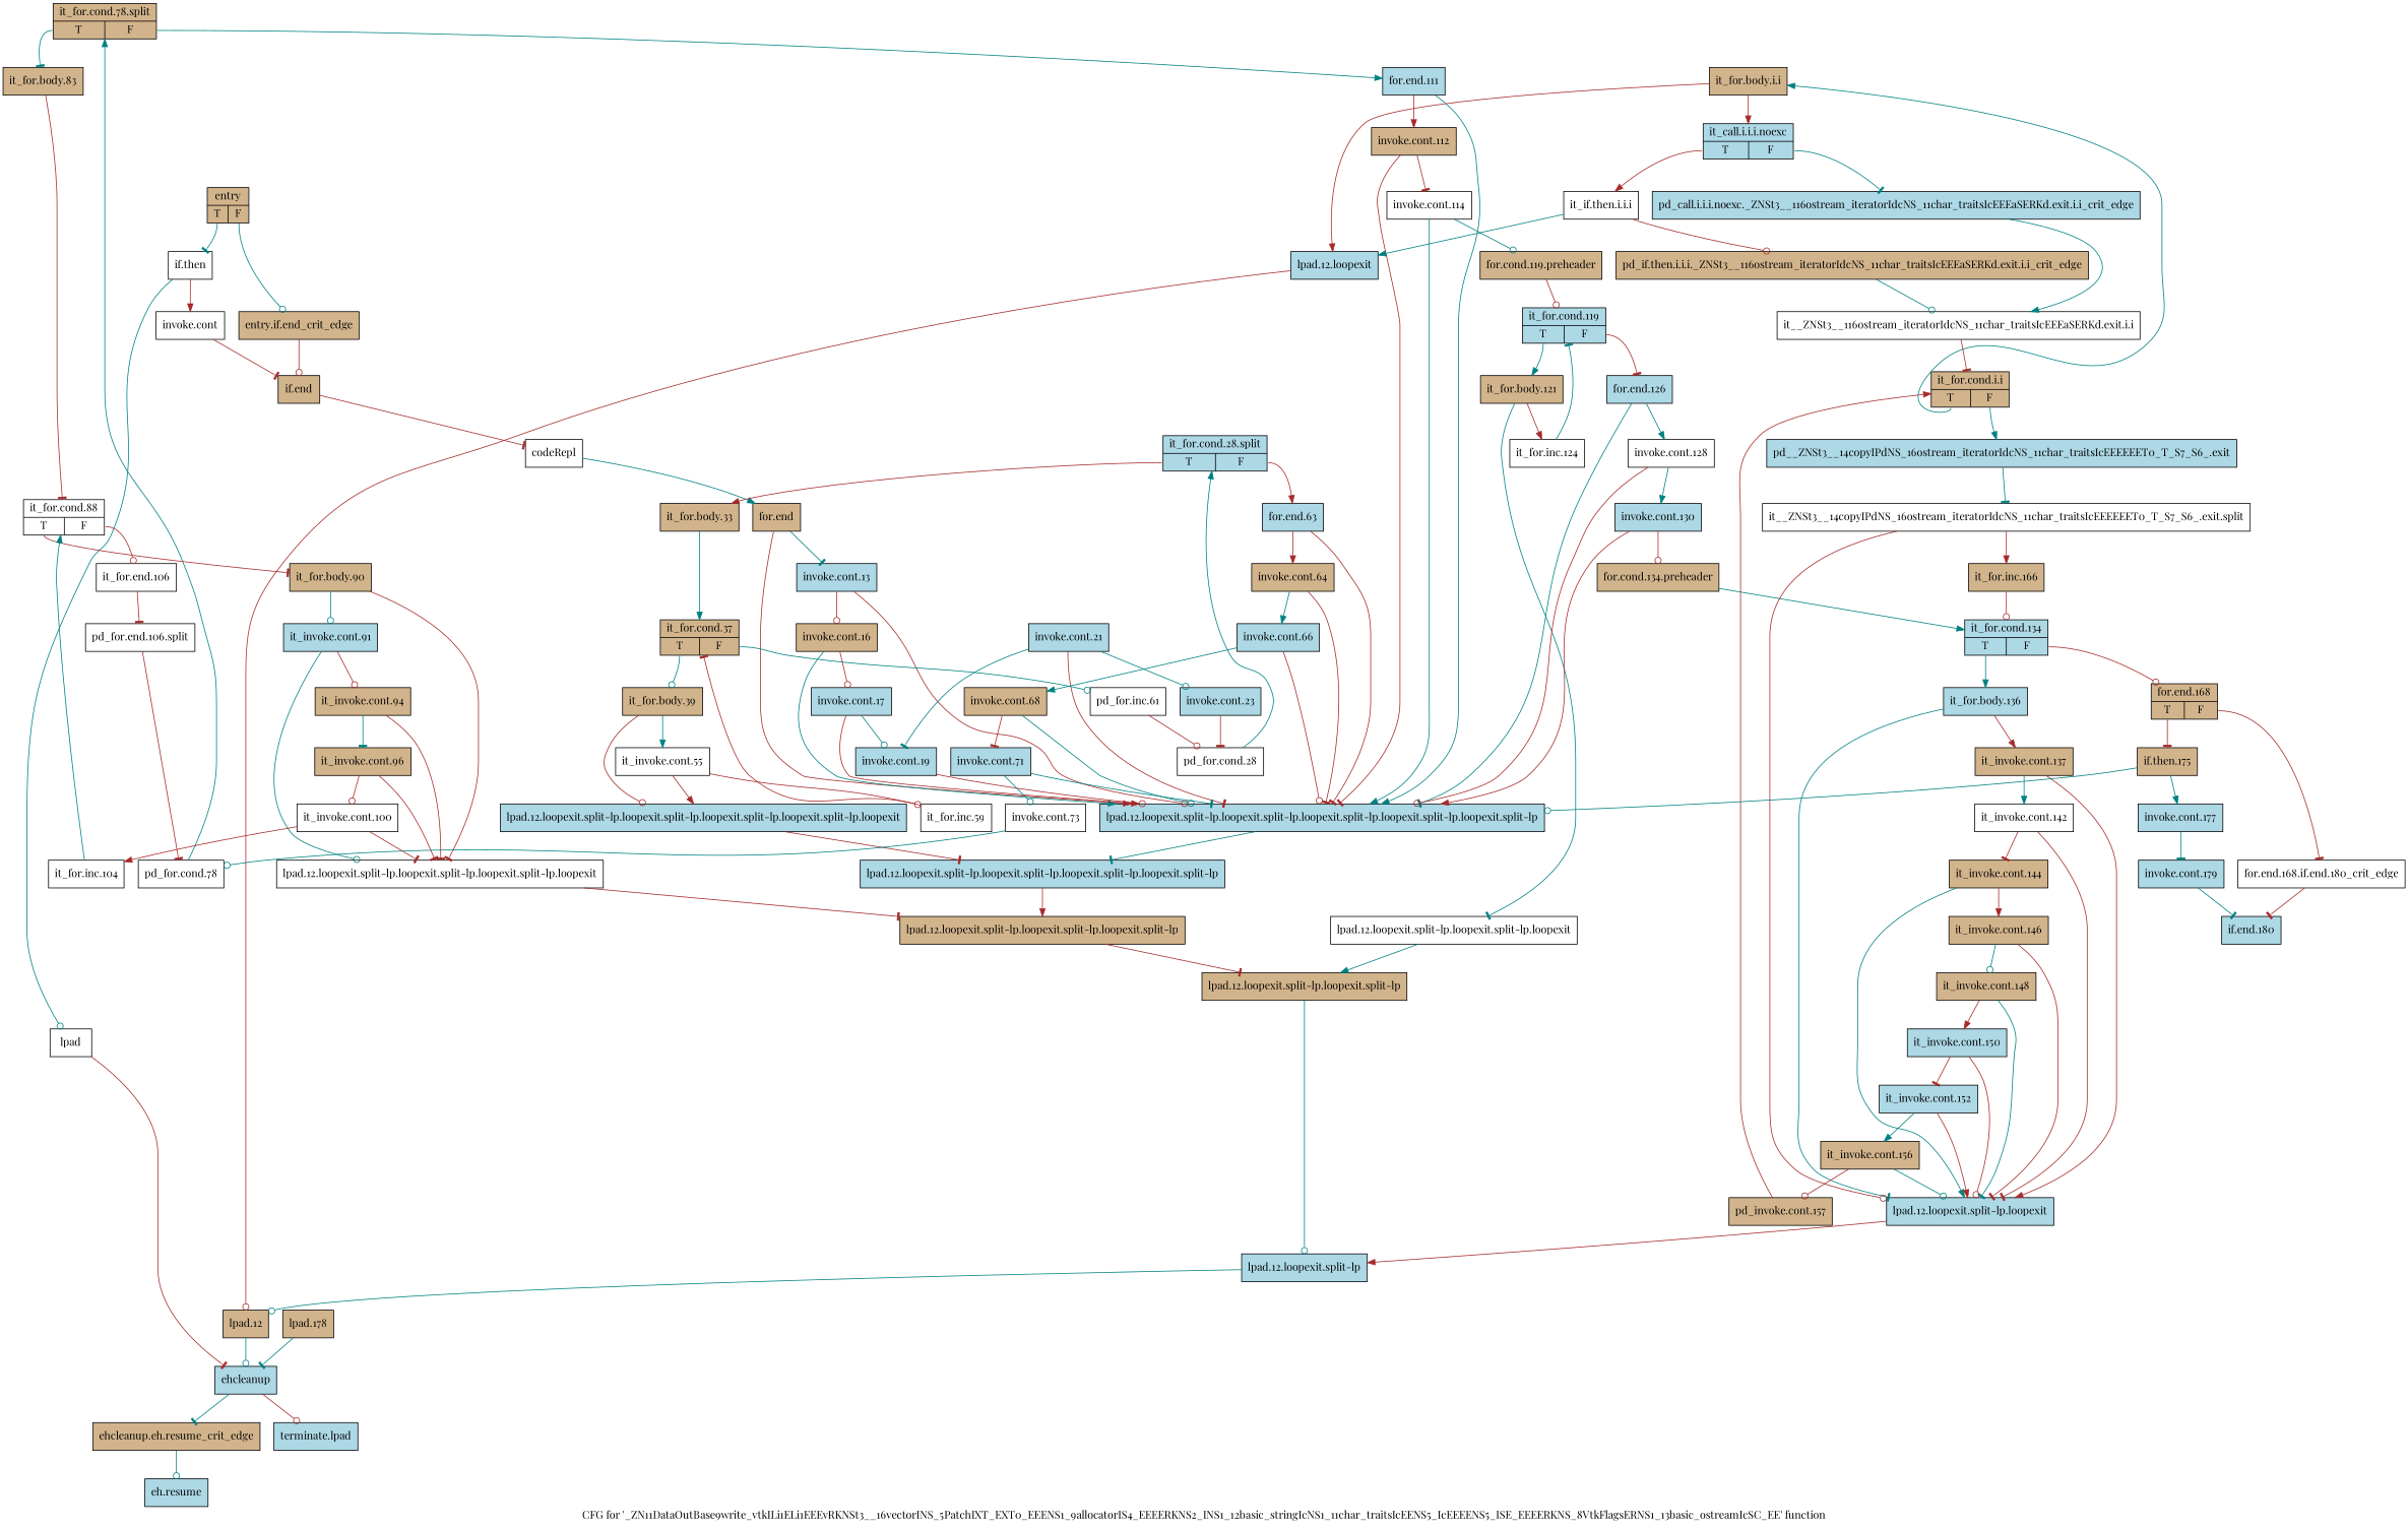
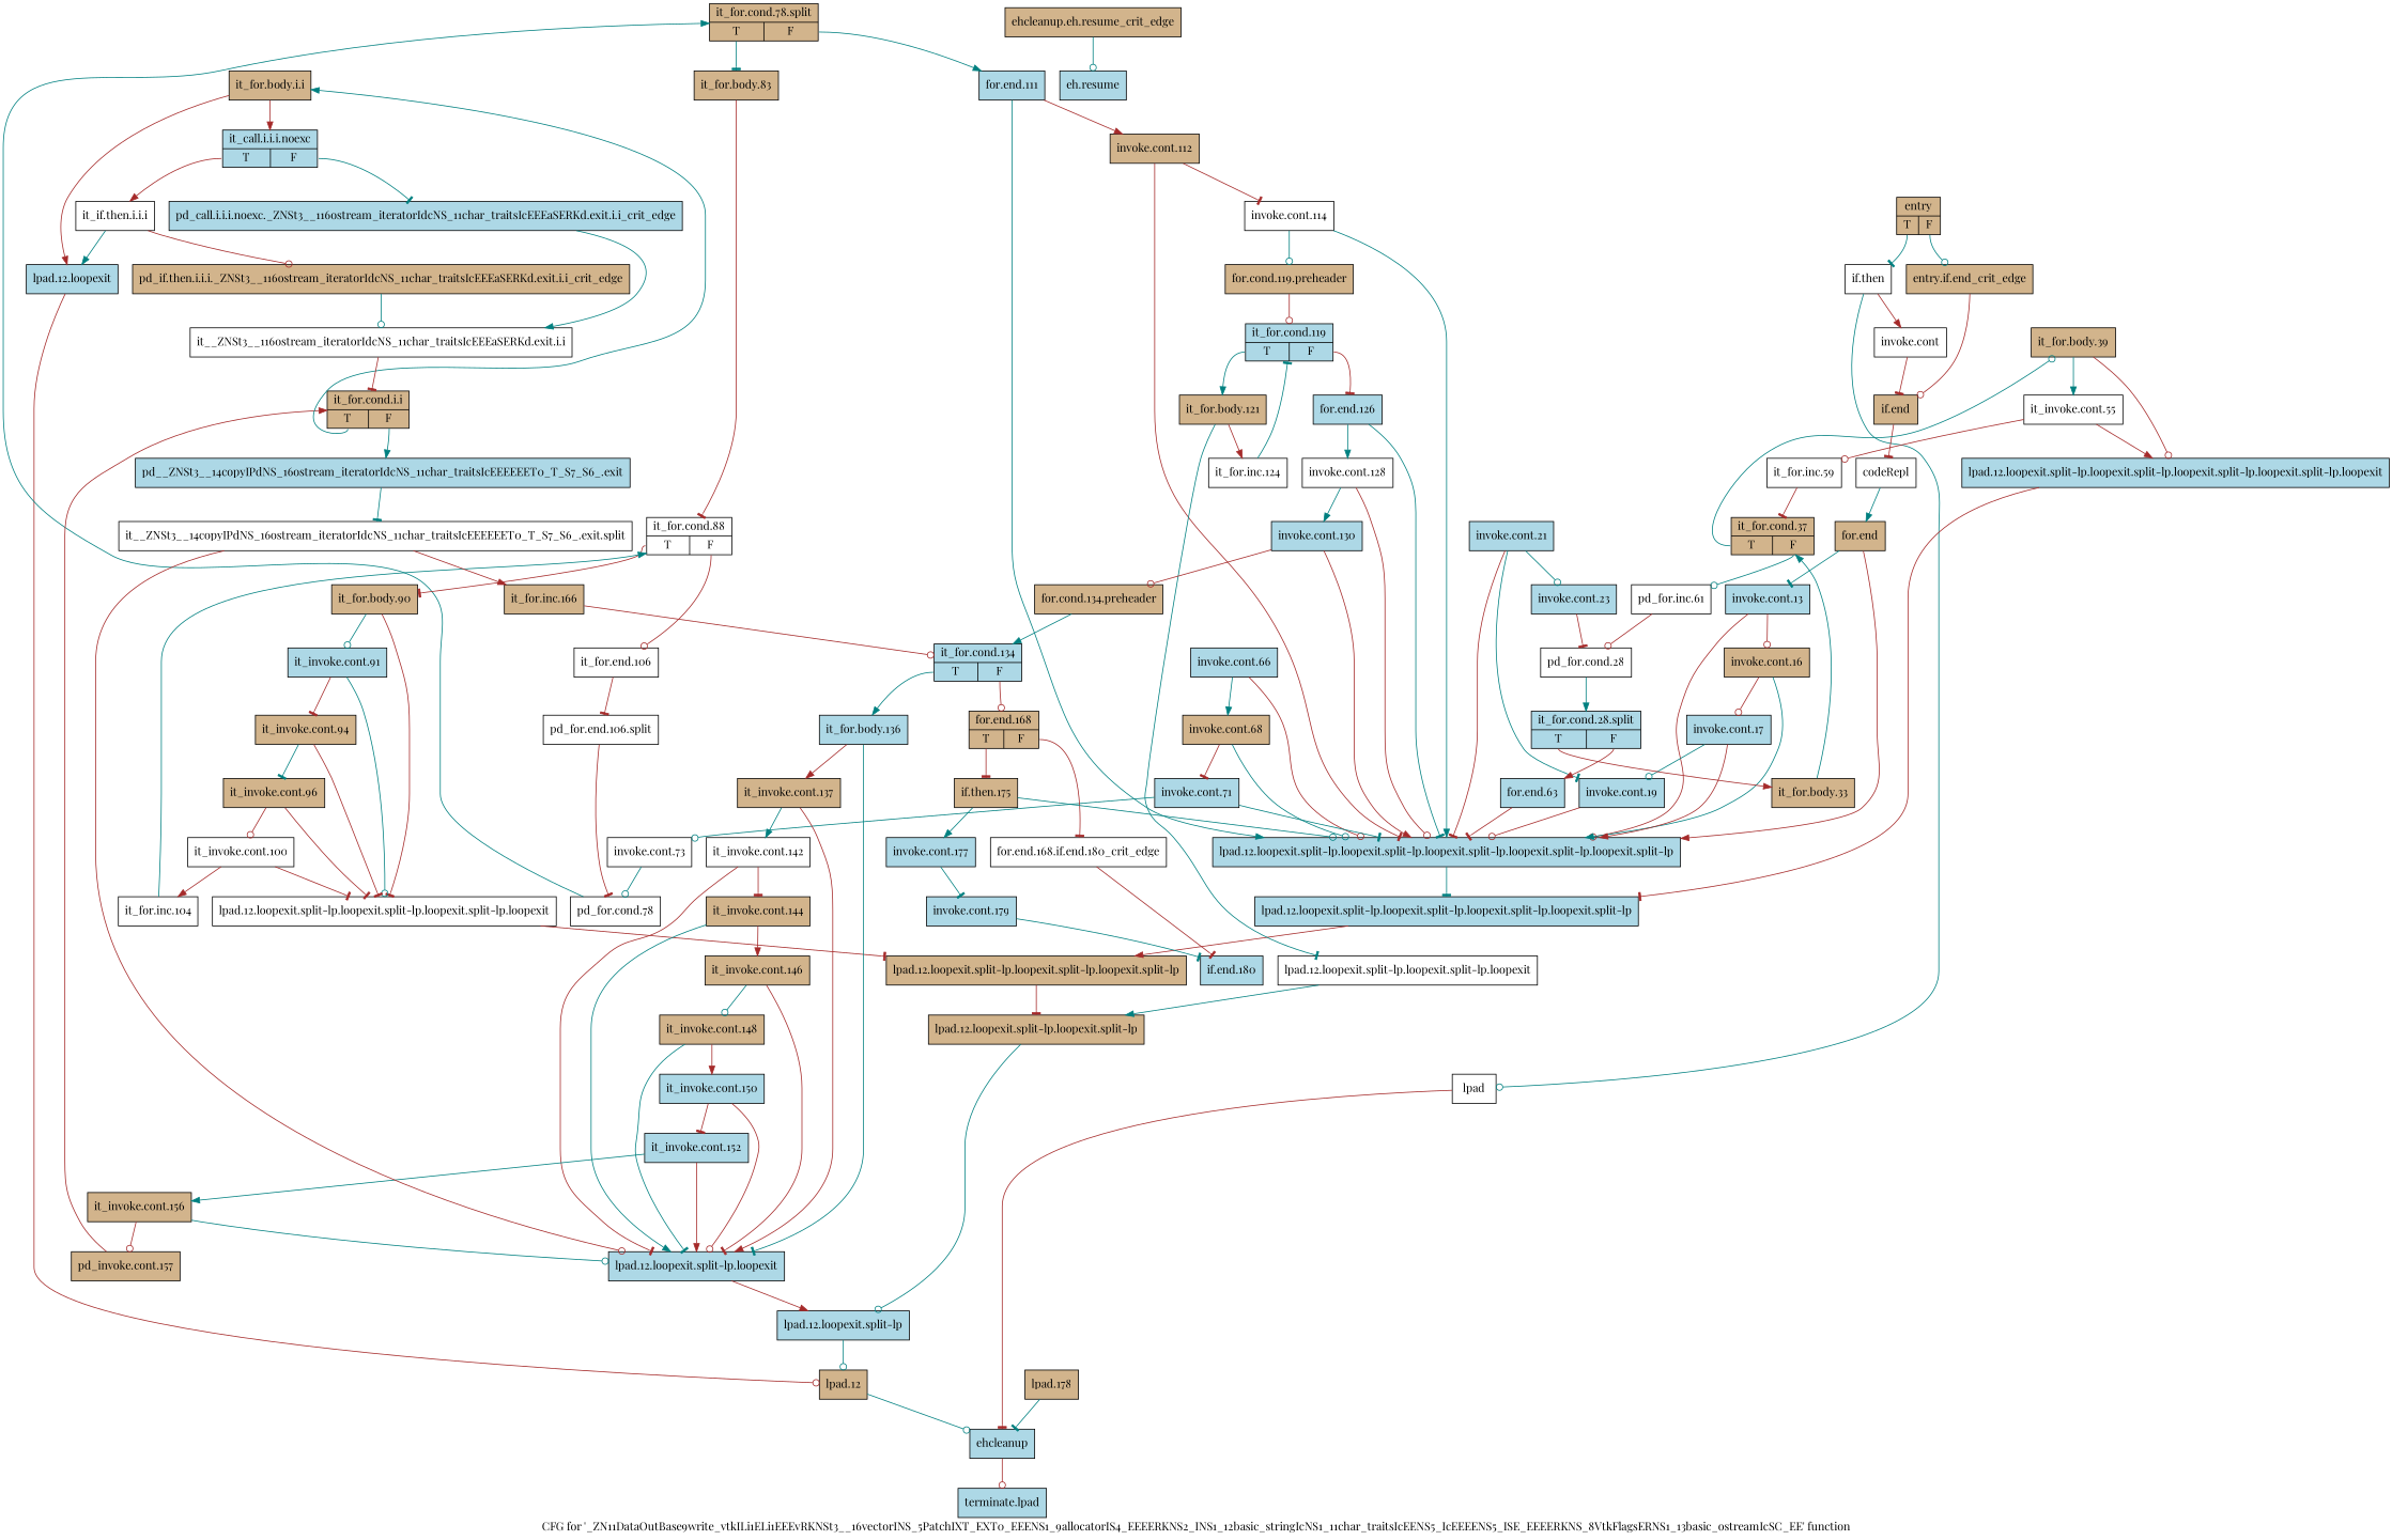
  digraph {
    fontname="Playfair Display"
    label="CFG for '_ZN11DataOutBase9write_vtkILi1ELi1EEEvRKNSt3__16vectorINS_5PatchIXT_EXT0_EEENS1_9allocatorIS4_EEEERKNS2_INS1_12basic_stringIcNS1_11char_traitsIcEENS5_IcEEEENS5_ISE_EEEERKNS_8VtkFlagsERNS1_13basic_ostreamIcSC_EE' function"
    node [fillcolor=tan fontname="Playfair Display" shape=record style=filled]
    edge [arrowhead=tee color=brown fontname="Playfair Display"]
    n1 [label="{entry|{<s0>T|<s1>F}}"]
    n2 [fillcolor=white label="{if.then}"]
    n3 [label="{entry.if.end_crit_edge}"]
    n4 [fillcolor=white label="{invoke.cont}"]
    n5 [fillcolor=white label="{lpad}"]
    n6 [label="{if.end}"]
    n7 [fillcolor=lightblue label="{ehcleanup}"]
    n8 [fillcolor=white label="{codeRepl}"]
    n9 [label="{for.end}"]
    n10 [fillcolor=lightblue label="{eh.resume}"]
    n11 [fillcolor=lightblue label="{invoke.cont.13}"]
    n12 [fillcolor=lightblue label="{lpad.12.loopexit.split-lp.loopexit.split-lp.loopexit.split-lp.loopexit.split-lp.loopexit.split-lp}"]
    n13 [label="{invoke.cont.16}"]
    n14 [fillcolor=lightblue label="{lpad.12.loopexit.split-lp.loopexit.split-lp.loopexit.split-lp.loopexit.split-lp}"]
    n15 [fillcolor=lightblue label="{invoke.cont.17}"]
    n16 [label="{lpad.12.loopexit.split-lp.loopexit.split-lp.loopexit.split-lp}"]
    n17 [fillcolor=lightblue label="{invoke.cont.19}"]
    n18 [fillcolor=lightblue label="{invoke.cont.21}"]
    n19 [fillcolor=lightblue label="{invoke.cont.23}"]
    n20 [fillcolor=white label="{pd_for.cond.28}"]
    n21 [fillcolor=lightblue label="{it_for.cond.28.split|{<s0>T|<s1>F}}"]
    n22 [label="{it_for.body.33}"]
    n23 [fillcolor=lightblue label="{for.end.63}"]
    n24 [label="{it_for.cond.37|{<s0>T|<s1>F}}"]
-   n25 [label="{invoke.cont.64}"]
    n26 [label="{it_for.body.39}"]
    n27 [fillcolor=white label="{pd_for.inc.61}"]
    n28 [fillcolor=lightblue label="{invoke.cont.66}"]
    n29 [fillcolor=white label="{it_invoke.cont.55}"]
    n30 [fillcolor=lightblue label="{lpad.12.loopexit.split-lp.loopexit.split-lp.loopexit.split-lp.loopexit.split-lp.loopexit}"]
    n31 [fillcolor=white label="{it_for.inc.59}"]
    n32 [fillcolor=lightblue label="{lpad.12.loopexit}"]
    n33 [label="{lpad.12}"]
    n34 [label="{ehcleanup.eh.resume_crit_edge}"]
    n35 [fillcolor=lightblue label="{terminate.lpad}"]
    n36 [fillcolor=lightblue label="{lpad.12.loopexit.split-lp.loopexit}"]
    n37 [fillcolor=lightblue label="{lpad.12.loopexit.split-lp}"]
    n38 [fillcolor=white label="{lpad.12.loopexit.split-lp.loopexit.split-lp.loopexit}"]
    n39 [label="{lpad.12.loopexit.split-lp.loopexit.split-lp}"]
    n40 [fillcolor=white label="{lpad.12.loopexit.split-lp.loopexit.split-lp.loopexit.split-lp.loopexit}"]
    n41 [label="{invoke.cont.68}"]
    n42 [fillcolor=lightblue label="{invoke.cont.71}"]
    n43 [fillcolor=white label="{invoke.cont.73}"]
    n44 [fillcolor=white label="{pd_for.cond.78}"]
    n45 [label="{it_for.cond.78.split|{<s0>T|<s1>F}}"]
    n46 [label="{it_for.body.83}"]
    n47 [fillcolor=lightblue label="{for.end.111}"]
    n48 [fillcolor=white label="{it_for.cond.88|{<s0>T|<s1>F}}"]
    n49 [label="{invoke.cont.112}"]
    n50 [label="{it_for.body.90}"]
    n51 [fillcolor=white label="{it_for.end.106}"]
    n52 [fillcolor=white label="{invoke.cont.114}"]
    n53 [fillcolor=lightblue label="{it_invoke.cont.91}"]
    n54 [fillcolor=white label="{pd_for.end.106.split}"]
    n55 [label="{it_invoke.cont.94}"]
    n56 [label="{it_invoke.cont.96}"]
    n57 [fillcolor=white label="{it_invoke.cont.100}"]
    n58 [fillcolor=white label="{it_for.inc.104}"]
    n59 [label="{for.cond.119.preheader}"]
    n60 [fillcolor=lightblue label="{it_for.cond.119|{<s0>T|<s1>F}}"]
    n61 [label="{it_for.body.121}"]
    n62 [fillcolor=lightblue label="{for.end.126}"]
    n63 [fillcolor=white label="{it_for.inc.124}"]
    n64 [fillcolor=white label="{invoke.cont.128}"]
    n65 [fillcolor=lightblue label="{invoke.cont.130}"]
    n66 [label="{for.cond.134.preheader}"]
    n67 [fillcolor=lightblue label="{it_for.cond.134|{<s0>T|<s1>F}}"]
    n68 [fillcolor=lightblue label="{it_for.body.136}"]
    n69 [label="{for.end.168|{<s0>T|<s1>F}}"]
    n70 [label="{it_invoke.cont.137}"]
    n71 [label="{if.then.175}"]
    n72 [fillcolor=white label="{for.end.168.if.end.180_crit_edge}"]
    n73 [fillcolor=white label="{it_invoke.cont.142}"]
    n74 [fillcolor=lightblue label="{invoke.cont.177}"]
    n75 [fillcolor=lightblue label="{if.end.180}"]
    n76 [label="{it_invoke.cont.144}"]
    n77 [label="{it_invoke.cont.146}"]
    n78 [label="{it_invoke.cont.148}"]
    n79 [fillcolor=lightblue label="{it_invoke.cont.150}"]
    n80 [fillcolor=lightblue label="{it_invoke.cont.152}"]
    n81 [label="{it_invoke.cont.156}"]
    n82 [label="{pd_invoke.cont.157}"]
    n83 [label="{it_for.cond.i.i|{<s0>T|<s1>F}}"]
    n84 [label="{it_for.body.i.i}"]
    n85 [fillcolor=lightblue label="{pd__ZNSt3__14copyIPdNS_16ostream_iteratorIdcNS_11char_traitsIcEEEEEET0_T_S7_S6_.exit}"]
    n86 [fillcolor=lightblue label="{it_call.i.i.i.noexc|{<s0>T|<s1>F}}"]
    n87 [fillcolor=white label="{it__ZNSt3__14copyIPdNS_16ostream_iteratorIdcNS_11char_traitsIcEEEEEET0_T_S7_S6_.exit.split}"]
    n88 [fillcolor=white label="{it_if.then.i.i.i}"]
    n89 [fillcolor=lightblue label="{pd_call.i.i.i.noexc._ZNSt3__116ostream_iteratorIdcNS_11char_traitsIcEEEaSERKd.exit.i.i_crit_edge}"]
    n90 [label="{it_for.inc.166}"]
    n91 [label="{pd_if.then.i.i.i._ZNSt3__116ostream_iteratorIdcNS_11char_traitsIcEEEaSERKd.exit.i.i_crit_edge}"]
    n92 [fillcolor=white label="{it__ZNSt3__116ostream_iteratorIdcNS_11char_traitsIcEEEaSERKd.exit.i.i}"]
    n93 [fillcolor=lightblue label="{invoke.cont.179}"]
    n94 [label="{lpad.178}"]
    n1 -> n2 [color=teal tailport=s0]
    n1 -> n3 [arrowhead=odot color=teal tailport=s1]
    n2 -> n4 [arrowhead=normal]
    n2 -> n5 [arrowhead=odot color=teal]
    n3 -> n6 [arrowhead=odot]
    n4 -> n6
    n5 -> n7
    n6 -> n8
-   n7 -> n34 [color=teal]
    n7 -> n35 [arrowhead=odot]
    n8 -> n9 [arrowhead=normal color=teal]
    n9 -> n11 [color=teal]
    n9 -> n12 [arrowhead=normal]
    n11 -> n12 [arrowhead=odot]
    n11 -> n13 [arrowhead=odot]
    n12 -> n14 [color=teal]
    n13 -> n12 [arrowhead=normal color=teal]
    n13 -> n15 [arrowhead=odot]
    n14 -> n16 [arrowhead=normal]
    n15 -> n12 [arrowhead=normal]
    n15 -> n17 [arrowhead=odot color=teal]
    n16 -> n39
    n17 -> n12 [arrowhead=odot]
    n18 -> n12
    n18 -> n17 [color=teal]
    n18 -> n19 [arrowhead=odot color=teal]
    n19 -> n20
    n20 -> n21 [arrowhead=normal color=teal]
    n21 -> n22 [arrowhead=normal tailport=s0]
    n21 -> n23 [arrowhead=normal tailport=s1]
    n22 -> n24 [arrowhead=normal color=teal]
    n23 -> n12
-   n23 -> n25 [arrowhead=normal]
    n24 -> n26 [arrowhead=odot color=teal tailport=s0]
    n24 -> n27 [arrowhead=odot color=teal tailport=s1]
-   n25 -> n12
-   n25 -> n28 [arrowhead=normal color=teal]
    n26 -> n29 [arrowhead=normal color=teal]
    n26 -> n30 [arrowhead=odot]
    n27 -> n20 [arrowhead=odot]
    n28 -> n12 [arrowhead=odot]
    n28 -> n41 [arrowhead=normal color=teal]
    n29 -> n30 [arrowhead=normal]
    n29 -> n31 [arrowhead=odot]
    n30 -> n14
    n31 -> n24
    n32 -> n33 [arrowhead=odot]
    n33 -> n7 [arrowhead=odot color=teal]
    n34 -> n10 [arrowhead=odot color=teal]
    n36 -> n37 [arrowhead=normal]
    n37 -> n33 [arrowhead=odot color=teal]
    n38 -> n39 [arrowhead=normal color=teal]
    n39 -> n37 [arrowhead=odot color=teal]
    n40 -> n16
    n41 -> n12 [arrowhead=odot color=teal]
    n41 -> n42
    n42 -> n12 [color=teal]
    n42 -> n43 [arrowhead=odot color=teal]
    n43 -> n44 [arrowhead=odot color=teal]
    n44 -> n45 [arrowhead=normal color=teal]
    n45 -> n46 [color=teal tailport=s0]
    n45 -> n47 [arrowhead=normal color=teal tailport=s1]
    n46 -> n48
    n47 -> n12 [arrowhead=normal color=teal]
    n47 -> n49 [arrowhead=normal]
    n48 -> n50 [tailport=s0]
    n48 -> n51 [arrowhead=odot tailport=s1]
    n49 -> n12
    n49 -> n52
    n50 -> n40
    n50 -> n53 [arrowhead=odot color=teal]
    n51 -> n54
    n52 -> n12 [arrowhead=normal color=teal]
    n52 -> n59 [arrowhead=odot color=teal]
    n53 -> n40 [arrowhead=odot color=teal]
-   n53 -> n55 [arrowhead=odot]
+   n53 -> n55
    n54 -> n44
    n55 -> n40
    n55 -> n56 [color=teal]
    n56 -> n40
    n56 -> n57 [arrowhead=odot]
    n57 -> n40
    n57 -> n58 [arrowhead=normal]
    n58 -> n48 [arrowhead=normal color=teal]
    n59 -> n60 [arrowhead=odot]
    n60 -> n61 [arrowhead=normal color=teal tailport=s0]
    n60 -> n62 [tailport=s1]
    n61 -> n38 [color=teal]
    n61 -> n63 [arrowhead=normal]
    n62 -> n12 [color=teal]
    n62 -> n64 [arrowhead=normal color=teal]
    n63 -> n60 [color=teal]
    n64 -> n12 [arrowhead=odot]
    n64 -> n65 [arrowhead=normal color=teal]
    n65 -> n12 [arrowhead=normal]
    n65 -> n66 [arrowhead=odot]
    n66 -> n67 [arrowhead=normal color=teal]
    n67 -> n68 [arrowhead=normal color=teal tailport=s0]
    n67 -> n69 [arrowhead=odot tailport=s1]
    n68 -> n36 [color=teal]
    n68 -> n70 [arrowhead=normal]
    n69 -> n71 [tailport=s0]
    n69 -> n72 [tailport=s1]
    n70 -> n36 [arrowhead=normal]
    n70 -> n73 [arrowhead=normal color=teal]
    n71 -> n12 [arrowhead=odot color=teal]
    n71 -> n74 [arrowhead=normal color=teal]
    n72 -> n75
    n73 -> n36
    n73 -> n76
    n74 -> n93 [color=teal]
    n76 -> n36 [arrowhead=normal color=teal]
    n76 -> n77 [arrowhead=normal]
    n77 -> n36
    n77 -> n78 [arrowhead=odot color=teal]
    n78 -> n36 [color=teal]
    n78 -> n79 [arrowhead=normal]
    n79 -> n36 [arrowhead=odot]
    n79 -> n80
    n80 -> n36 [arrowhead=normal]
    n80 -> n81 [arrowhead=normal color=teal]
    n81 -> n36 [arrowhead=odot color=teal]
    n81 -> n82 [arrowhead=odot]
    n82 -> n83 [arrowhead=normal]
    n83 -> n84 [arrowhead=normal color=teal tailport=s0]
    n83 -> n85 [arrowhead=normal color=teal tailport=s1]
    n84 -> n32 [arrowhead=normal]
    n84 -> n86 [arrowhead=normal]
    n85 -> n87 [color=teal]
    n86 -> n88 [arrowhead=normal tailport=s0]
    n86 -> n89 [color=teal tailport=s1]
    n87 -> n36 [arrowhead=odot]
    n87 -> n90 [arrowhead=normal]
    n88 -> n32 [arrowhead=normal color=teal]
    n88 -> n91 [arrowhead=odot]
    n89 -> n92 [arrowhead=normal color=teal]
    n90 -> n67 [arrowhead=odot]
    n91 -> n92 [arrowhead=odot color=teal]
    n92 -> n83
    n93 -> n75 [color=teal]
    n94 -> n7 [color=teal]
  }
